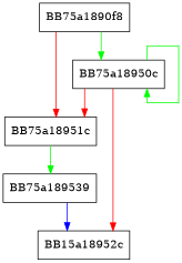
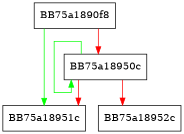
  digraph {
    splines=ortho
    node [shape=box]
    edge [color=green]
    n1 [label=BB75a1890f8]
    BB75a18951c
    BB75a18950c
-   BB75a189539
-   BB75a18952c [label=BB15a18952c]
-   n1 -> BB75a18951c [color=red]
-   n1 -> BB75a18950c
-   BB75a18951c -> BB75a189539
+   BB75a18952c
+   n1 -> BB75a18951c
+   n1 -> BB75a18950c [color=red]
    BB75a18950c -> BB75a18951c [color=red]
    BB75a18950c -> BB75a18950c
    BB75a18950c -> BB75a18952c [color=red]
-   BB75a189539 -> BB75a18952c [color=blue]
  }
